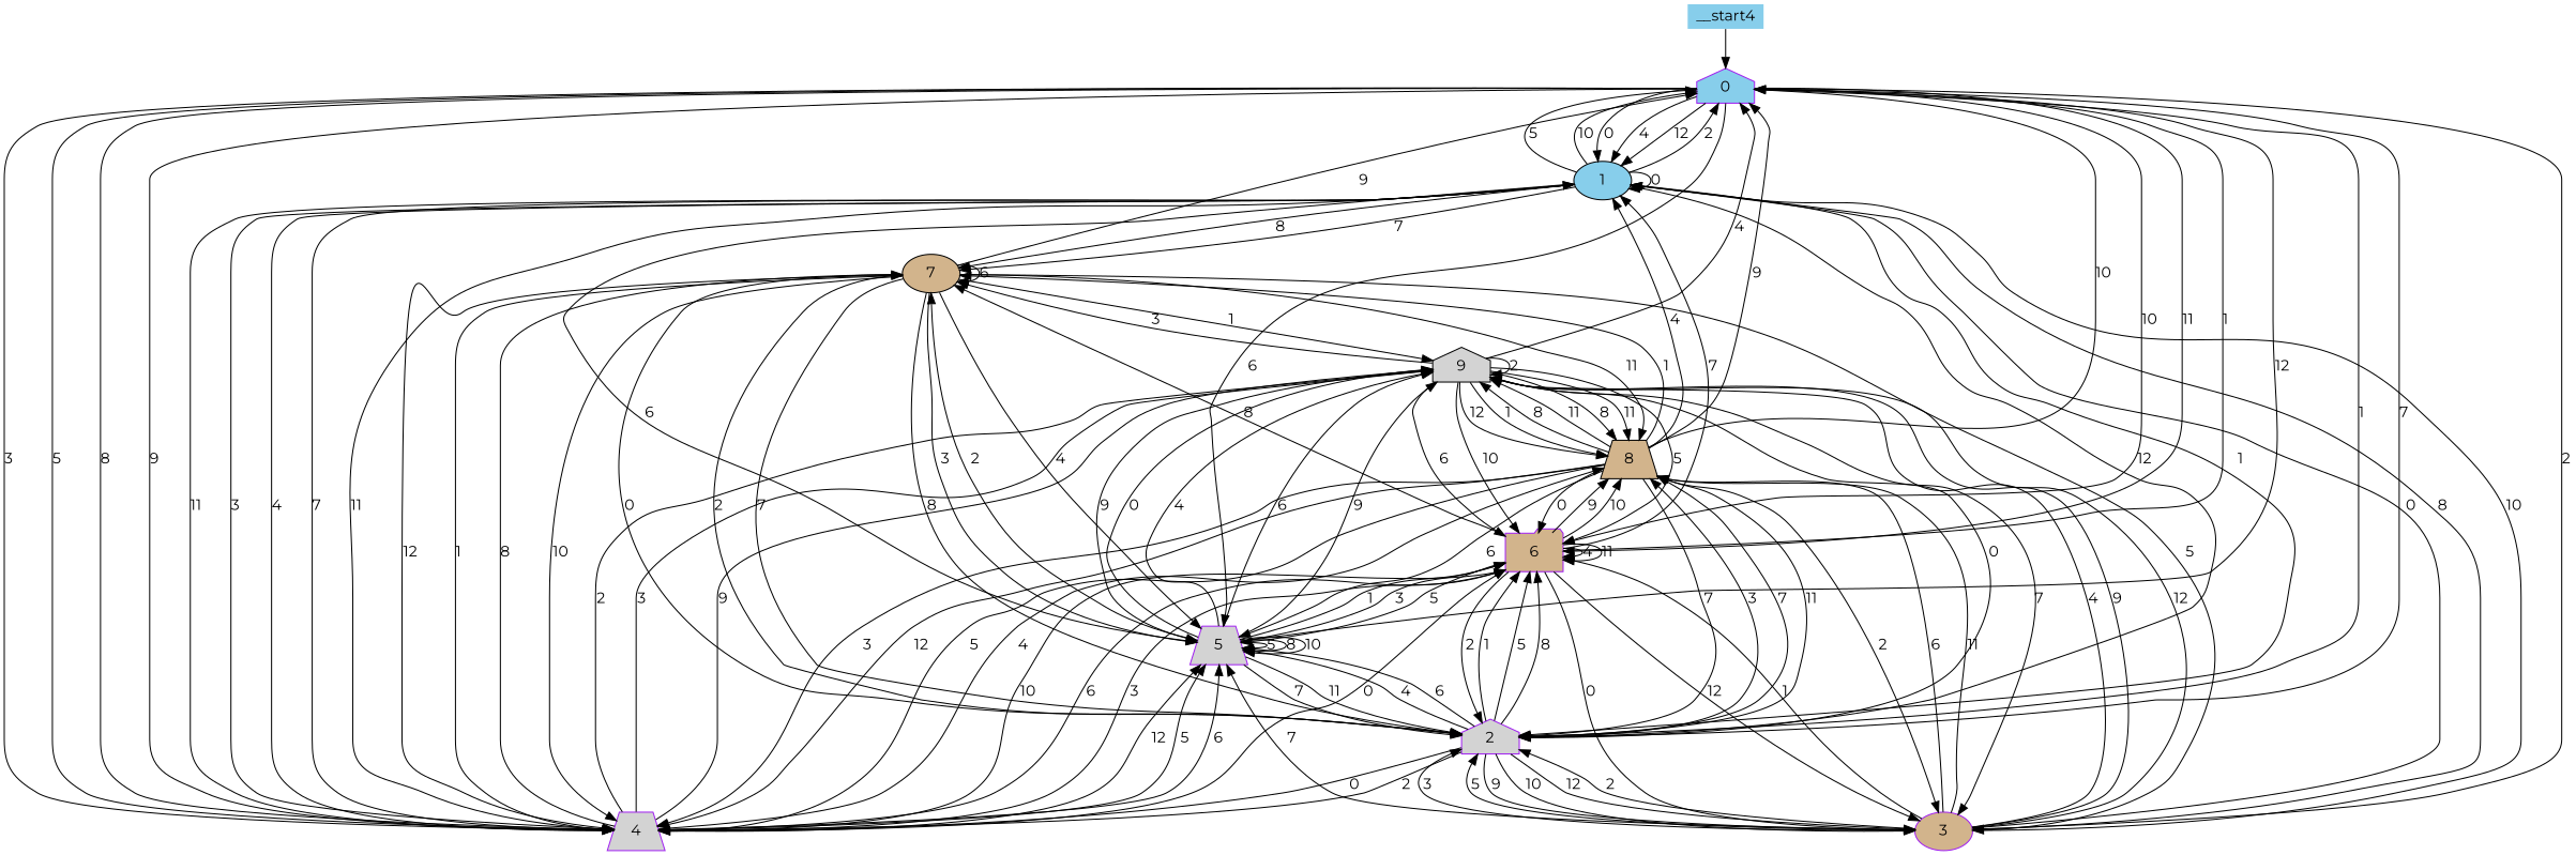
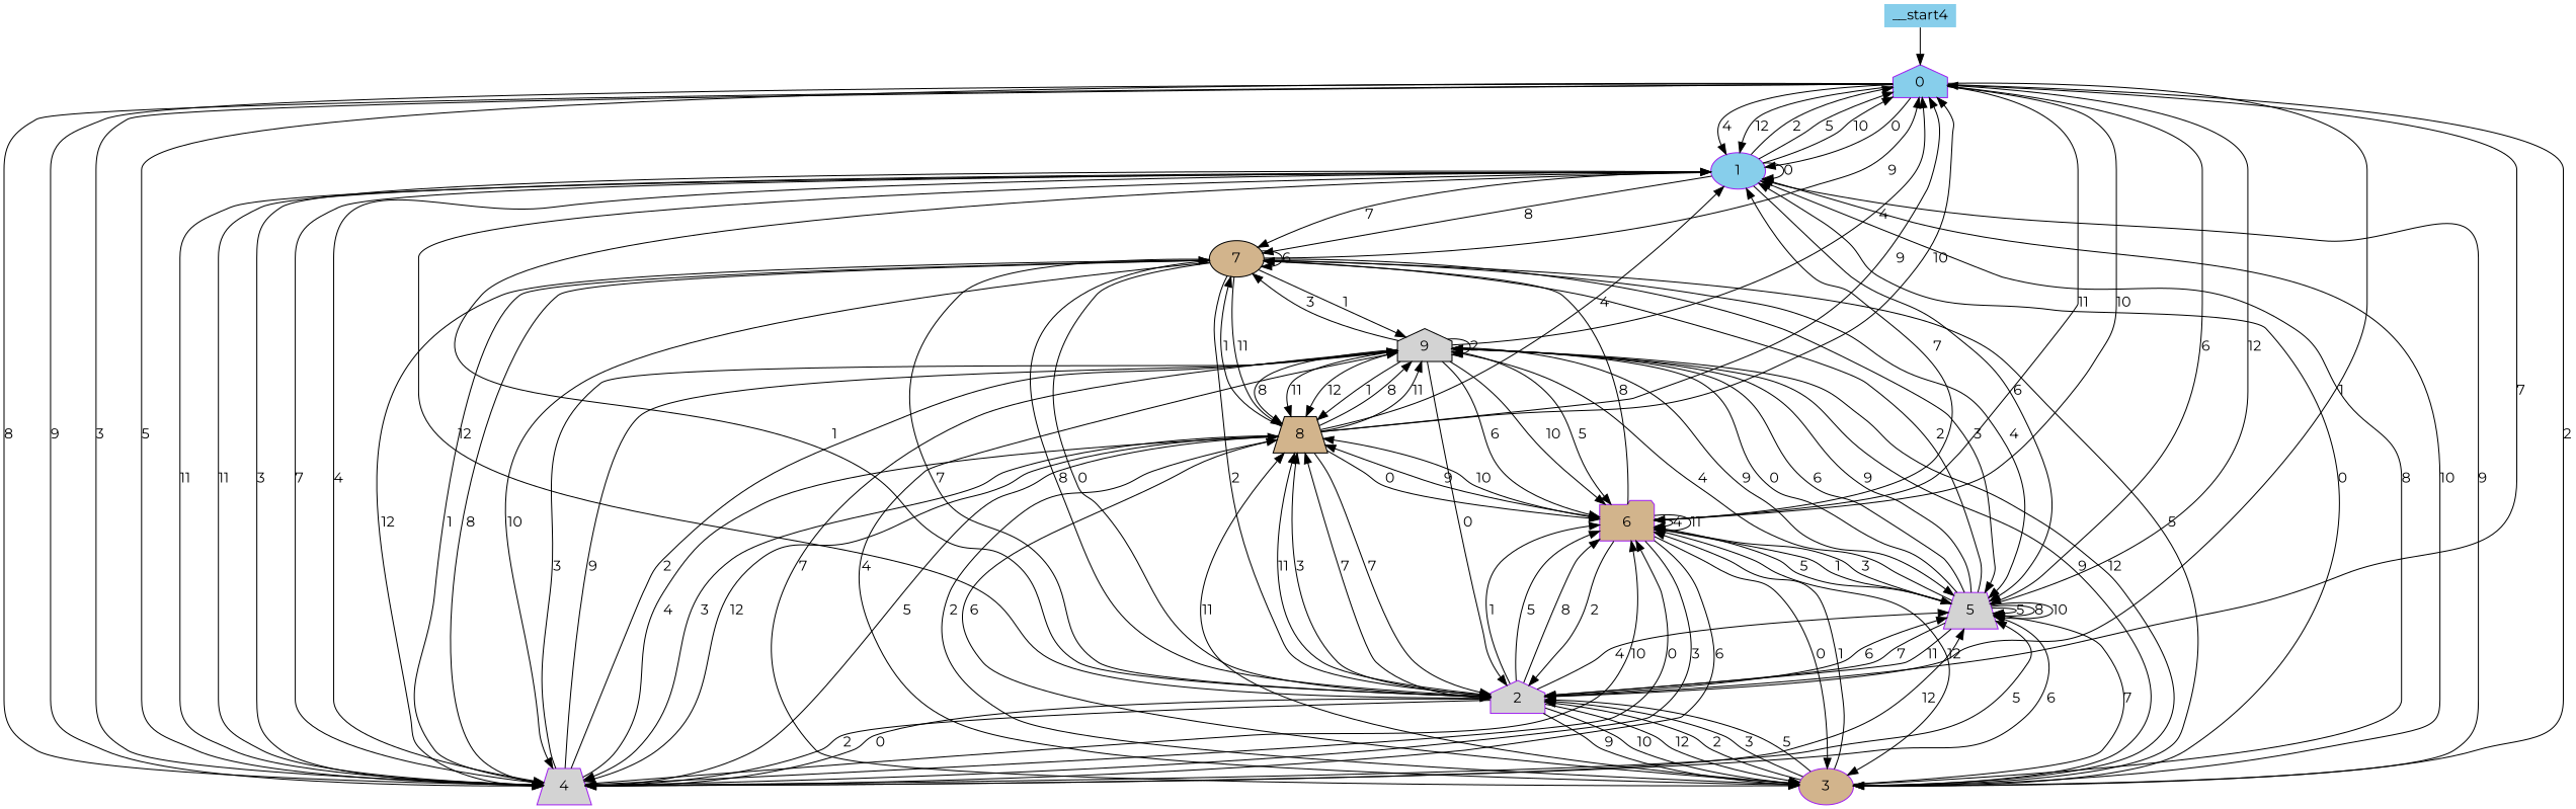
  digraph {
    fontname=Montserrat
    node [color=purple fillcolor=lightgrey fontname=Montserrat shape=house style=filled]
    edge [fontname=Montserrat]
    n1 [fillcolor=skyblue label=0]
-   n2 [color=black fillcolor=skyblue label=1 shape=ellipse]
+   n2 [fillcolor=skyblue label=1 shape=ellipse]
    n3 [label=2]
    n4 [fillcolor=tan label=3 shape=ellipse]
    n5 [label=4 shape=trapezium]
    n6 [label=5 shape=trapezium]
    n7 [fillcolor=tan label=6 shape=folder]
    n8 [color=black fillcolor=tan label=7 shape=ellipse]
    n9 [color=black fillcolor=tan label=8 shape=trapezium]
    n10 [color=black label=9]
    n11 [color=black fillcolor=skyblue height=0 label=__start4 shape=none width=0]
    n1 -> n2 [label=0]
    n1 -> n2 [label=4]
    n1 -> n2 [label=12]
    n1 -> n3 [label=1]
    n1 -> n3 [label=7]
    n1 -> n4 [label=2]
    n1 -> n5 [label=3]
    n1 -> n5 [label=5]
    n1 -> n5 [label=8]
    n1 -> n5 [label=9]
    n1 -> n6 [label=6]
    n1 -> n7 [label=10]
    n1 -> n7 [label=11]
    n2 -> n1 [label=2]
    n2 -> n1 [label=5]
    n2 -> n1 [label=10]
    n2 -> n2 [label=0]
    n2 -> n3 [label=1]
    n2 -> n3 [label=12]
+   n2 -> n4 [label=9]
    n2 -> n5 [label=3]
    n2 -> n5 [label=4]
    n2 -> n5 [label=11]
    n2 -> n6 [label=6]
    n2 -> n8 [label=7]
    n2 -> n8 [label=8]
    n3 -> n4 [label=9]
    n3 -> n4 [label=10]
    n3 -> n4 [label=12]
    n3 -> n5 [label=0]
    n3 -> n5 [label=2]
    n3 -> n6 [label=4]
    n3 -> n6 [label=6]
    n3 -> n7 [label=1]
    n3 -> n7 [label=5]
    n3 -> n7 [label=8]
    n3 -> n9 [label=3]
    n3 -> n9 [label=7]
    n3 -> n9 [label=11]
    n4 -> n2 [label=0]
    n4 -> n2 [label=8]
    n4 -> n2 [label=10]
    n4 -> n3 [label=2]
    n4 -> n3 [label=3]
    n4 -> n3 [label=5]
    n4 -> n6 [label=7]
    n4 -> n7 [label=1]
    n4 -> n9 [label=6]
    n4 -> n9 [label=11]
    n4 -> n10 [label=4]
    n4 -> n10 [label=9]
    n4 -> n10 [label=12]
    n5 -> n2 [label=7]
    n5 -> n2 [label=11]
    n5 -> n6 [label=5]
    n5 -> n6 [label=6]
    n5 -> n6 [label=12]
    n5 -> n7 [label=0]
    n5 -> n7 [label=10]
    n5 -> n8 [label=1]
    n5 -> n8 [label=8]
    n5 -> n9 [label=4]
    n5 -> n10 [label=2]
    n5 -> n10 [label=3]
    n5 -> n10 [label=9]
    n6 -> n1 [label=12]
    n6 -> n3 [label=7]
    n6 -> n3 [label=11]
    n6 -> n6 [label=5]
    n6 -> n6 [label=8]
    n6 -> n6 [label=10]
    n6 -> n7 [label=1]
    n6 -> n7 [label=3]
    n6 -> n8 [label=2]
    n6 -> n10 [label=0]
    n6 -> n10 [label=4]
    n6 -> n10 [label=6]
    n6 -> n10 [label=9]
-   n7 -> n1 [label=1]
    n7 -> n2 [label=7]
    n7 -> n3 [label=2]
    n7 -> n4 [label=0]
    n7 -> n4 [label=12]
    n7 -> n5 [label=3]
    n7 -> n5 [label=6]
    n7 -> n6 [label=5]
    n7 -> n7 [label=4]
    n7 -> n7 [label=11]
    n7 -> n8 [label=8]
    n7 -> n9 [label=9]
    n7 -> n9 [label=10]
    n8 -> n1 [label=9]
    n8 -> n3 [label=0]
    n8 -> n3 [label=2]
    n8 -> n3 [label=7]
    n8 -> n3 [label=8]
    n8 -> n4 [label=5]
    n8 -> n5 [label=10]
    n8 -> n5 [label=12]
    n8 -> n6 [label=3]
    n8 -> n6 [label=4]
    n8 -> n8 [label=6]
    n8 -> n9 [label=11]
    n8 -> n10 [label=1]
    n9 -> n1 [label=9]
    n9 -> n1 [label=10]
    n9 -> n2 [label=4]
    n9 -> n3 [label=7]
    n9 -> n4 [label=2]
    n9 -> n5 [label=3]
    n9 -> n5 [label=5]
    n9 -> n5 [label=12]
-   n9 -> n6 [label=6]
    n9 -> n7 [label=0]
    n9 -> n8 [label=1]
    n9 -> n10 [label=8]
    n9 -> n10 [label=11]
    n10 -> n1 [label=4]
    n10 -> n3 [label=0]
    n10 -> n4 [label=7]
    n10 -> n6 [label=9]
    n10 -> n7 [label=5]
    n10 -> n7 [label=6]
    n10 -> n7 [label=10]
    n10 -> n8 [label=3]
    n10 -> n9 [label=1]
    n10 -> n9 [label=8]
    n10 -> n9 [label=11]
    n10 -> n9 [label=12]
    n10 -> n10 [label=2]
    n11 -> n1
  }
